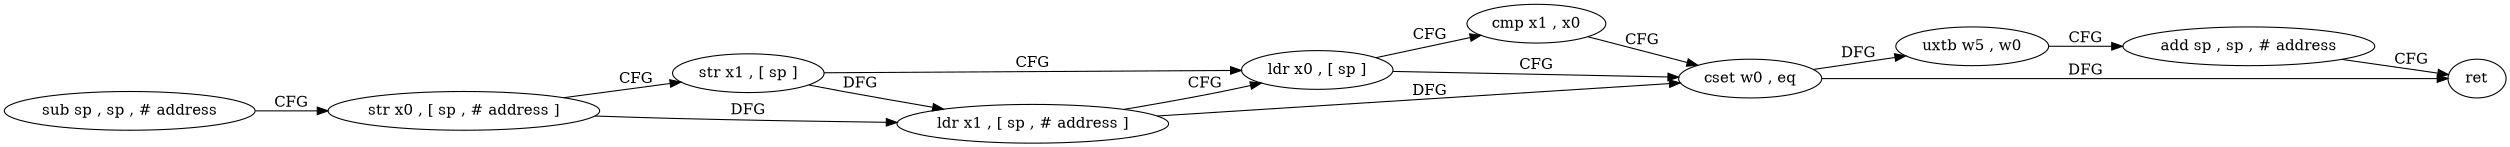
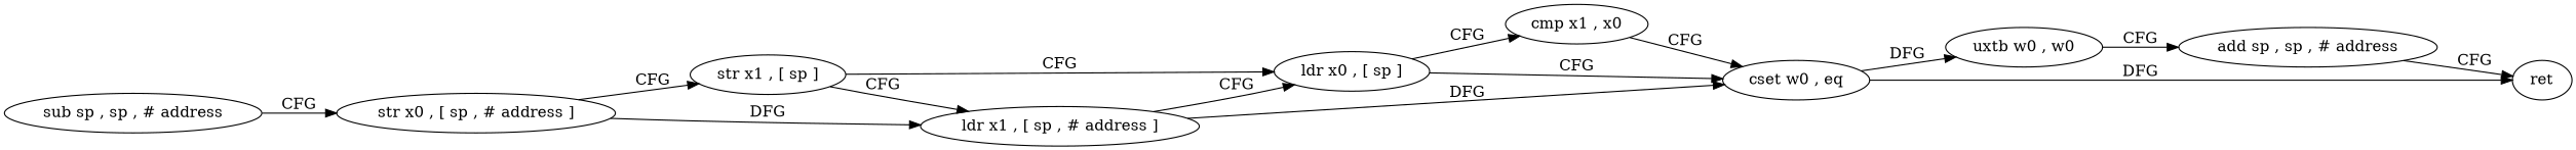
  digraph {
    rankdir=LR
    n1 [label="sub sp , sp , # address"]
    n2 [label="str x0 , [ sp , # address ]"]
    n3 [label="str x1 , [ sp ]"]
    n4 [label="ldr x1 , [ sp , # address ]"]
    n5 [label="ldr x0 , [ sp ]"]
    n6 [label="cset w0 , eq"]
    n7 [label="cmp x1 , x0"]
-   n8 [label="uxtb w5 , w0"]
+   n8 [label="uxtb w0 , w0"]
    n9 [label=ret]
    n10 [label="add sp , sp , # address"]
    n1 -> n2 [label=CFG]
    n2 -> n3 [label=CFG]
    n2 -> n4 [label=DFG]
-   n3 -> n4 [label=DFG]
+   n3 -> n4 [label=CFG]
    n3 -> n5 [label=CFG]
    n4 -> n5 [label=CFG]
    n4 -> n6 [label=DFG]
    n5 -> n6 [label=CFG]
    n5 -> n7 [label=CFG]
    n6 -> n8 [label=DFG]
    n6 -> n9 [label=DFG]
    n7 -> n6 [label=CFG]
    n8 -> n10 [label=CFG]
    n10 -> n9 [label=CFG]
  }
